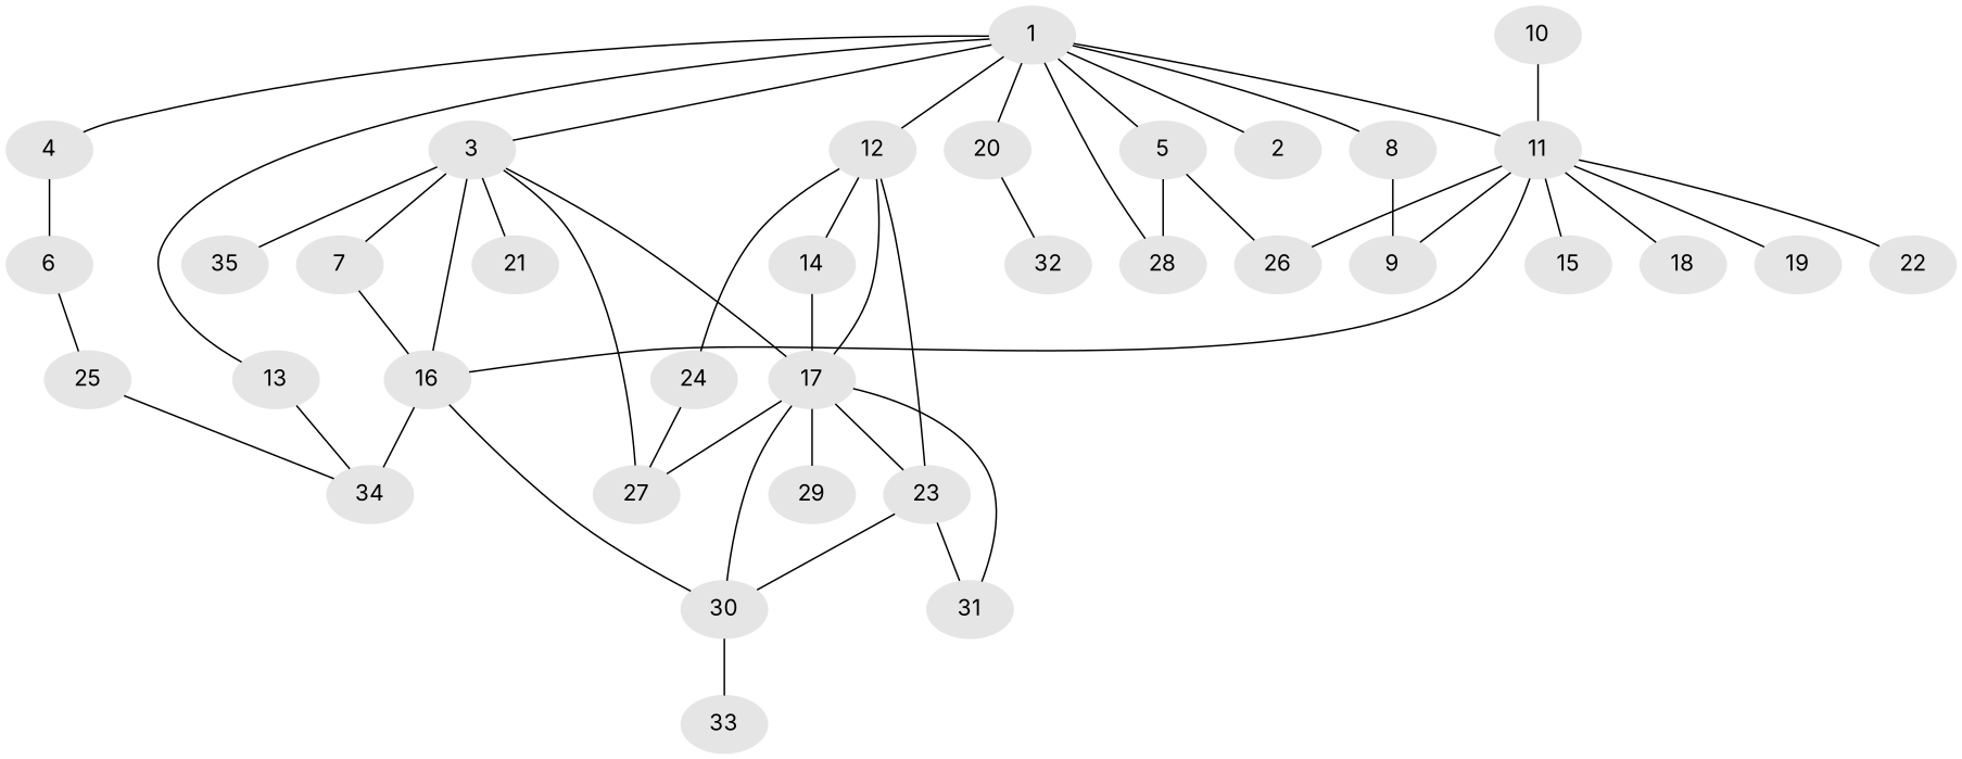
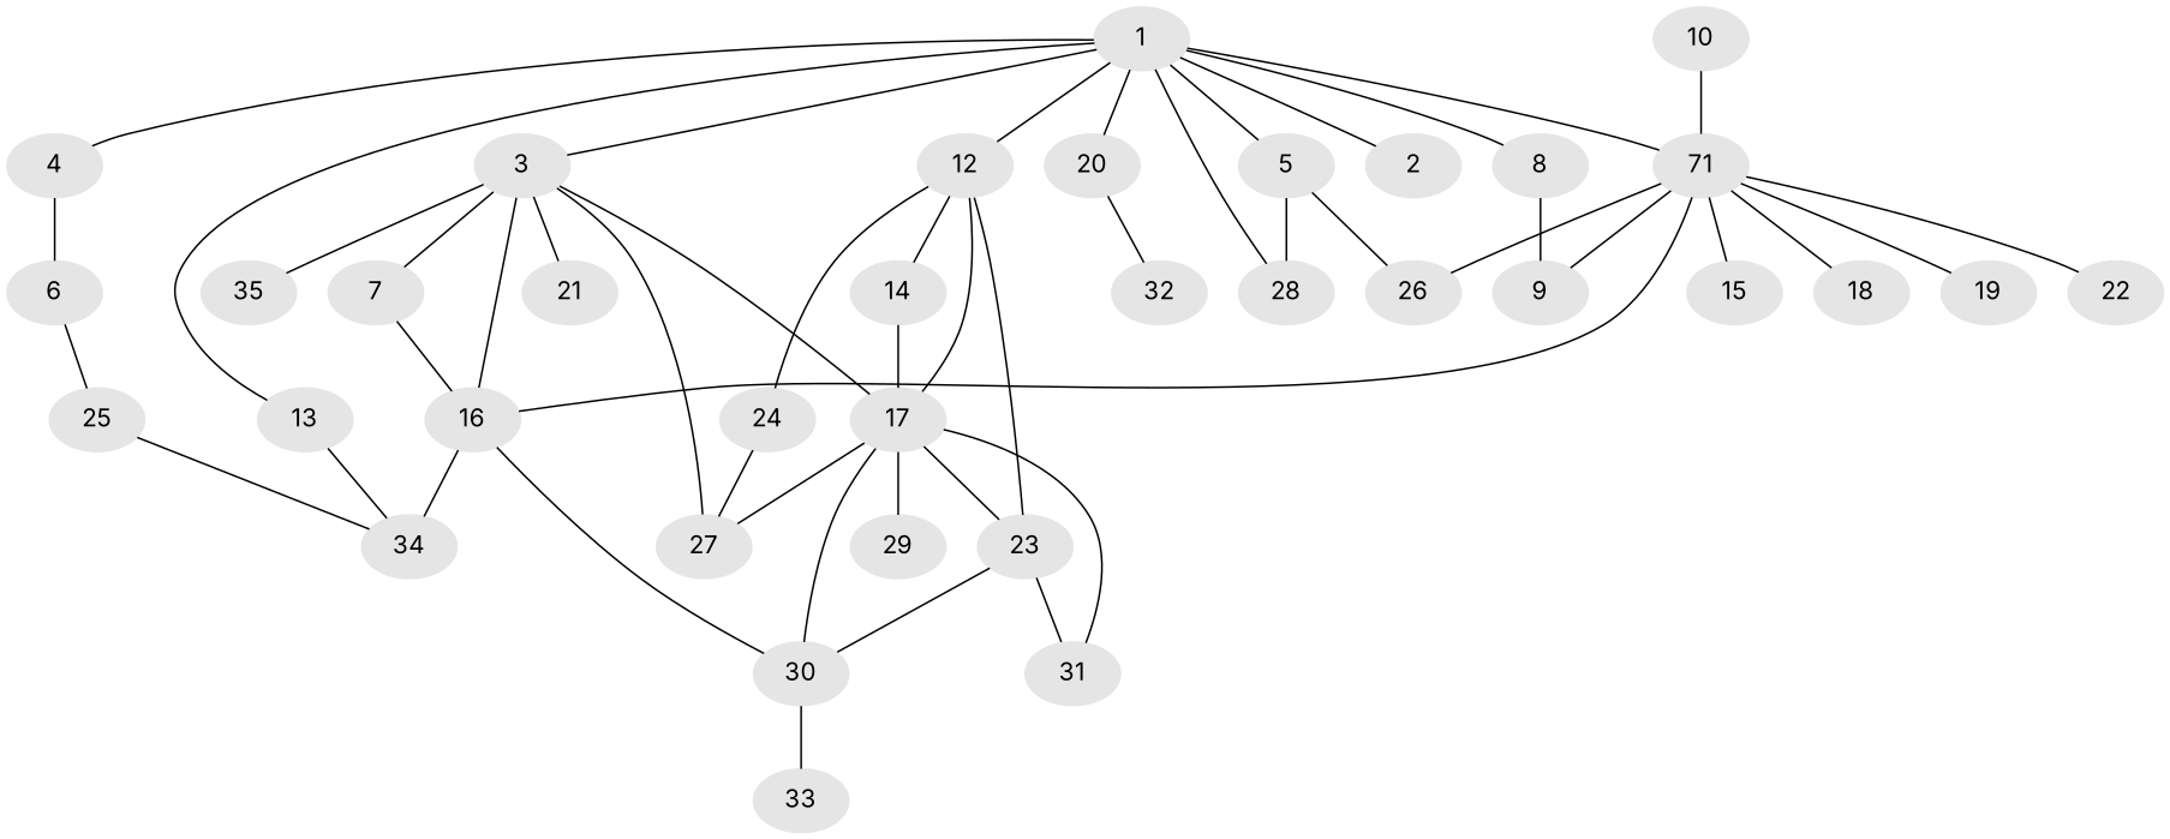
  graph {
    fontname=Inter
    node [color=gray90 fontname=Inter style=filled]
    edge [fontname=Inter weight=1.0]
    1
    2
    3
    4
    5
    8
-   11
+   11 [label=71]
    12
    13
    20
    28
    16
    17
    21
    27
    35
    7
    6
    26
    9
    15
    18
    19
    22
    14
    23
    24
    34
    32
    30
    29
    31
    25
    10
    33
    1 -- 2
    1 -- 3
    1 -- 4
    1 -- 5
    1 -- 8
    1 -- 11
    1 -- 12
    1 -- 13
    1 -- 20
    1 -- 28
    3 -- 16 [weight=2.0]
    3 -- 17
    3 -- 21
    3 -- 27
    3 -- 35
    3 -- 7
    4 -- 6
    5 -- 28
    5 -- 26
    8 -- 9
    11 -- 16
    11 -- 26
    11 -- 9
    11 -- 15
    11 -- 18
    11 -- 19
    11 -- 22
    12 -- 17
    12 -- 14
    12 -- 23
    12 -- 24
    13 -- 34
    20 -- 32
    16 -- 34 [weight=2.0]
    16 -- 30
    17 -- 27
    17 -- 23
    17 -- 30
    17 -- 29 [weight=2.0]
    17 -- 31
    7 -- 16
    6 -- 25
    14 -- 17
    23 -- 30
    23 -- 31
    24 -- 27
    30 -- 33
    25 -- 34
    10 -- 11
  }
